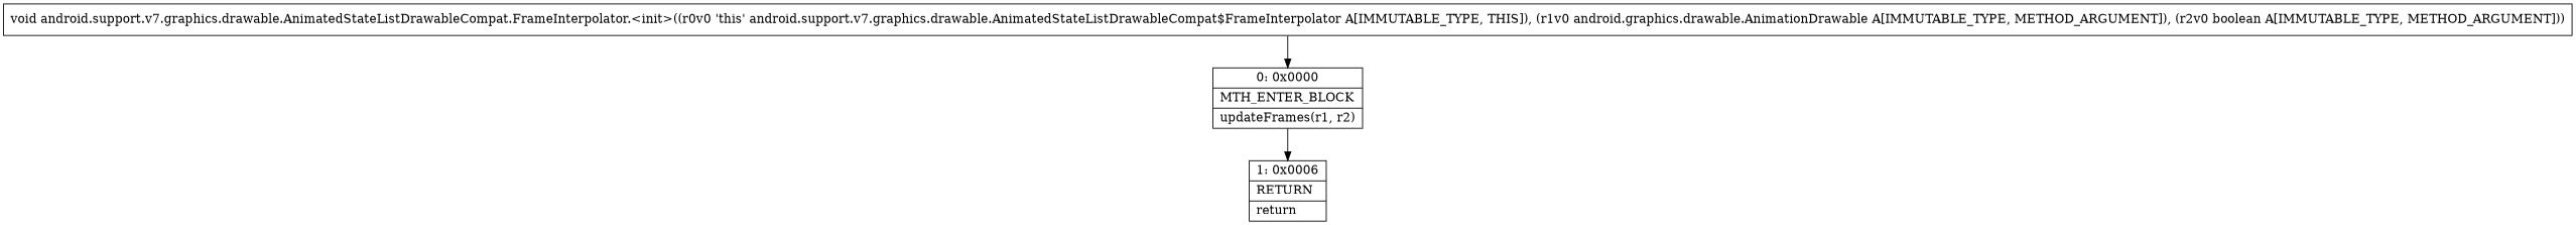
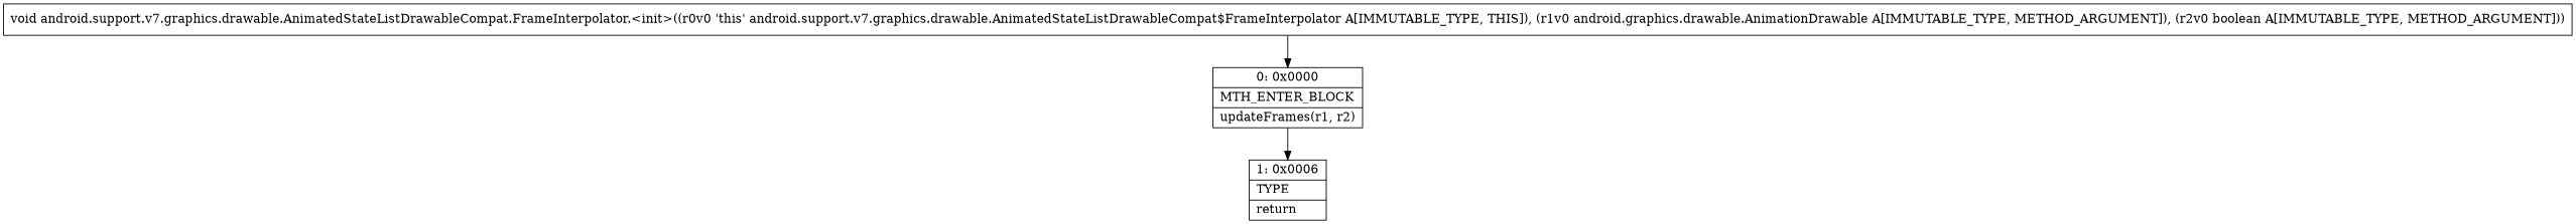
  digraph {
    node [shape=record]
    n1 [label="{0\:\ 0x0000|MTH_ENTER_BLOCK\l|updateFrames(r1, r2)\l}"]
-   n2 [label="{1\:\ 0x0006|RETURN\l|return\l}"]
+   n2 [label="{1\:\ 0x0006|TYPE\l|return\l}"]
    n3 [label="{void android.support.v7.graphics.drawable.AnimatedStateListDrawableCompat.FrameInterpolator.\<init\>((r0v0 'this' android.support.v7.graphics.drawable.AnimatedStateListDrawableCompat$FrameInterpolator A[IMMUTABLE_TYPE, THIS]), (r1v0 android.graphics.drawable.AnimationDrawable A[IMMUTABLE_TYPE, METHOD_ARGUMENT]), (r2v0 boolean A[IMMUTABLE_TYPE, METHOD_ARGUMENT])) }"]
    n1 -> n2
    n3 -> n1
  }
